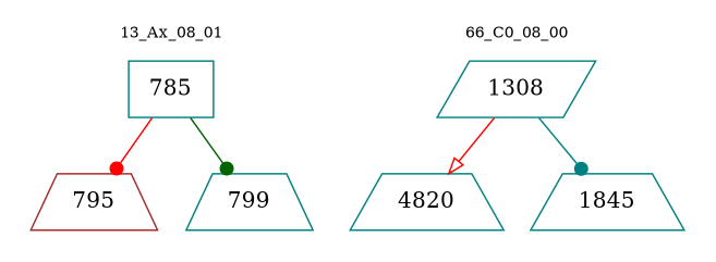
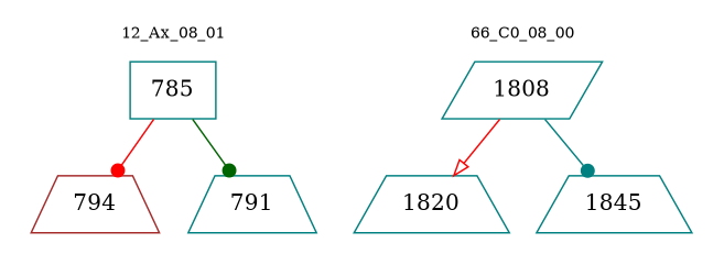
  digraph {
    node [color=teal shape=trapezium]
    edge [arrowhead=dot color=red]
    n1 [label=785 shape=box]
-   n2 [color=brown label=795]
-   n3 [label=799]
-   n4 [label=1308 shape=parallelogram]
-   n5 [label=4820]
+   n2 [color=brown label=794]
+   n3 [label=791]
+   n4 [label=1808 shape=parallelogram]
+   n5 [label=1820]
    n6 [label=1845]
    subgraph cluster_1 {
      color=white
      fontsize=10
-     label="13_Ax_08_01"
+     label="12_Ax_08_01"
      n1
      n2
      n3
    }
    subgraph cluster_2 {
      color=white
      fontsize=10
      label="66_C0_08_00"
      n4
      n5
      n6
    }
    n1 -> n2
    n1 -> n3 [color=darkgreen]
    n4 -> n5 [arrowhead=onormal]
    n4 -> n6 [color=teal]
  }
